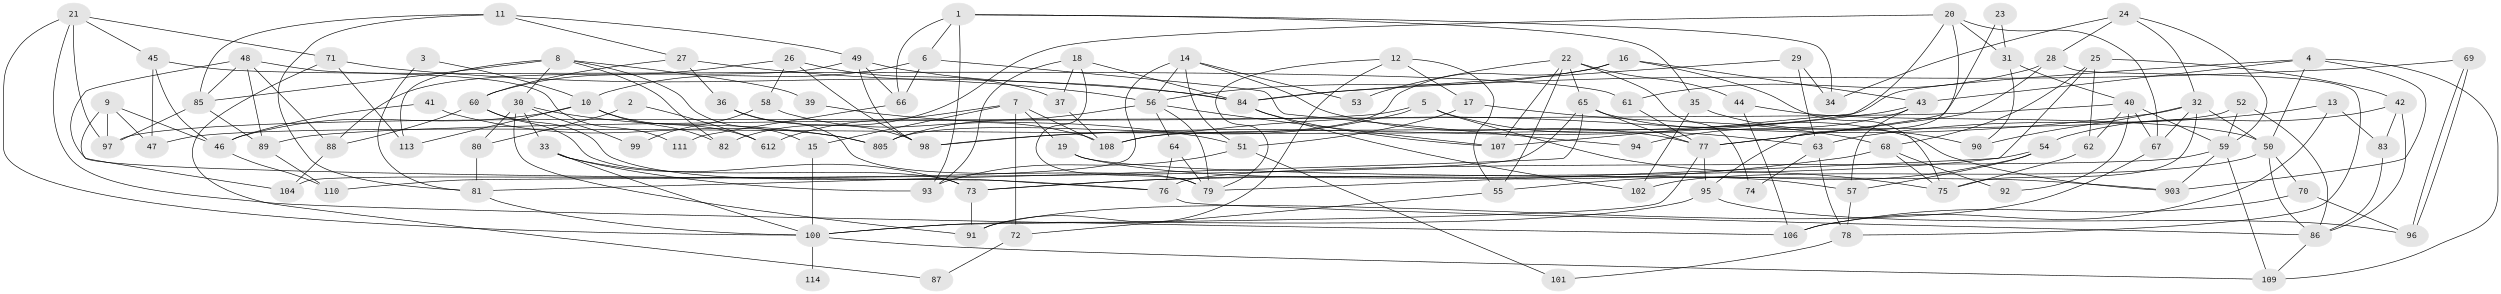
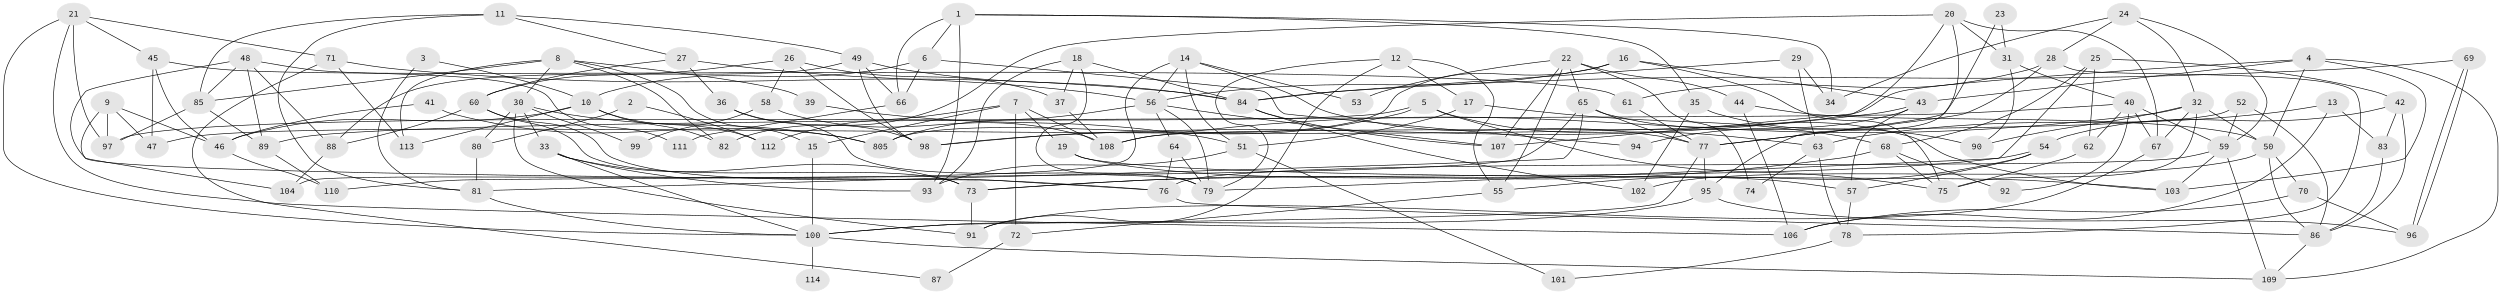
  graph {
    fontname="Source Code Pro"
    node [color=gray90 fontname="Source Code Pro" style=filled]
    edge [fontname="Source Code Pro"]
    1
    6
    34
    35
    66
    93
    10
    94
    90
    102
    111
    2
    80
-   112 [label=612]
+   112
    81
    3
    82
    113
    46
    100
    4
    43
    47
    50
-   103 [label=903]
+   103
    109
    98
    57
    86
    70
    5
    63
    75
    97
    74
    78
    7
    15
    19
    72
    108
    87
    8
    30
    39
    85
    91
    n48 [label=805]
    33
    99
    51
    89
    9
    104
    110
    11
    27
    49
    56
    60
    36
    84
    88
    12
    17
    55
    79
    68
    13
    83
    106
    14
    53
    77
    101
    107
    64
    95
    114
    16
    73
    92
    18
    37
    20
    31
    67
    40
    96
    21
    45
    71
    61
    22
    44
    65
    23
    24
    28
    32
    59
    76
    25
    42
    62
    54
    26
    58
    29
    41
    48
    52
    69
    1 -- 6
    1 -- 34
    1 -- 35
    1 -- 66
    1 -- 93
    6 -- 66
    6 -- 10
    6 -- 94
    35 -- 90
    35 -- 102
    66 -- 111
    10 -- 112
    10 -- 82
    10 -- 113
    10 -- 46
    2 -- 80
    2 -- 112
    80 -- 81
    81 -- 100
    3 -- 10
    3 -- 81
    46 -- 110
    100 -- 109
    100 -- 114
    4 -- 43
    4 -- 47
    4 -- 50
    4 -- 103
    4 -- 109
    43 -- 94
    43 -- 98
    43 -- 57
    50 -- 102
    50 -- 86
    50 -- 70
    57 -- 78
    86 -- 109
    70 -- 106
    70 -- 96
    5 -- 98
    5 -- 63
    5 -- 75
    5 -- 97
    63 -- 74
    63 -- 78
    78 -- 101
    7 -- 112
    7 -- 15
    7 -- 19
    7 -- 72
    7 -- 108
    15 -- 100
    19 -- 103
    19 -- 57
    72 -- 87
    8 -- 82
    8 -- 113
    8 -- 15
    8 -- 30
    8 -- 39
    8 -- 85
    30 -- 80
    30 -- 91
    30 -- n48
    30 -- 33
    30 -- 99
    39 -- 51
    85 -- 97
    85 -- 89
    33 -- 93
    33 -- 100
    33 -- 73
    51 -- 93
    51 -- 101
    89 -- 110
    9 -- 46
    9 -- 47
    9 -- 97
    9 -- 104
    11 -- 81
    11 -- 85
    11 -- 27
    11 -- 49
    27 -- 56
    27 -- 60
    27 -- 36
    49 -- 66
    49 -- 98
    49 -- 84
    49 -- 88
    56 -- n48
    56 -- 79
    56 -- 107
    56 -- 64
    60 -- 88
    60 -- 73
    60 -- 76
    36 -- 98
    36 -- 79
    84 -- 102
    84 -- 107
    88 -- 104
    12 -- 91
    12 -- 17
    12 -- 55
    12 -- 79
    17 -- 51
    17 -- 68
    55 -- 72
    68 -- 75
    68 -- 73
    68 -- 92
    13 -- 63
    13 -- 83
    13 -- 106
    83 -- 86
    14 -- 51
    14 -- 104
    14 -- 56
    14 -- 53
    14 -- 77
    77 -- 100
    77 -- 95
    64 -- 79
    64 -- 76
    95 -- 100
    95 -- 96
    16 -- 43
    16 -- 75
    16 -- n48
    16 -- 56
    73 -- 91
    18 -- 93
    18 -- 84
    18 -- 79
    18 -- 37
    37 -- 108
    20 -- 82
    20 -- 107
    20 -- 95
    20 -- 31
    20 -- 67
    31 -- 90
    31 -- 40
    67 -- 91
    40 -- 89
    40 -- 92
    40 -- 67
    40 -- 59
    40 -- 62
    21 -- 100
    21 -- 97
    21 -- 106
    21 -- 45
    21 -- 71
    45 -- 46
    45 -- 47
    45 -- 61
    71 -- 113
    71 -- 87
    71 -- 84
    61 -- 77
    22 -- 74
    22 -- 55
    22 -- 53
    22 -- 107
    22 -- 44
    22 -- 65
    44 -- 50
    44 -- 106
    65 -- 81
    65 -- 103
    65 -- 110
    65 -- 77
    23 -- 77
    23 -- 31
    24 -- 34
    24 -- 28
    24 -- 32
    24 -- 59
    28 -- 78
    28 -- 77
    28 -- 61
    32 -- 90
    32 -- 50
    32 -- 75
    32 -- 108
    32 -- 67
    59 -- 103
    59 -- 109
    59 -- 76
    76 -- 86
    25 -- 79
    25 -- 68
    25 -- 42
    25 -- 62
    42 -- 86
    42 -- 83
    42 -- 54
    62 -- 75
    54 -- 57
    54 -- 55
    54 -- 73
    26 -- 98
    26 -- 60
    26 -- 37
    26 -- 58
    58 -- 108
    58 -- 99
    29 -- 34
    29 -- 63
    29 -- 84
    41 -- 46
    41 -- n48
    48 -- 111
    48 -- 85
    48 -- 89
    48 -- 88
    48 -- 76
    52 -- 86
    52 -- 108
    52 -- 59
    69 -- 84
    69 -- 96
    69 -- 96
  }
